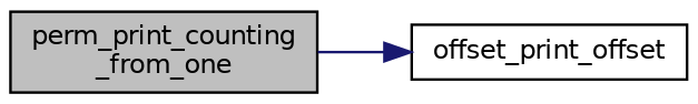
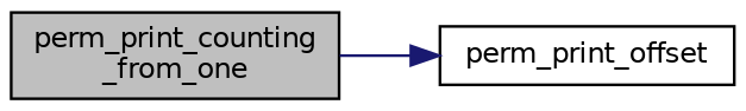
  digraph {
    rankdir=LR
    node [color=black fontname=Helvetica fontsize=10 shape=record style=filled]
    n1 [fillcolor=grey75 fontcolor=black height=0.2 label="perm_print_counting\l_from_one" width=0.4]
-   n2 [fillcolor=white height=0.2 label=offset_print_offset width=0.4]
+   n2 [fillcolor=white height=0.2 label=perm_print_offset width=0.4]
    n1 -> n2 [color=midnightblue fontname=Helvetica fontsize=10 labelfontname=Helvetica labelfontsize=10 style=solid]
  }
